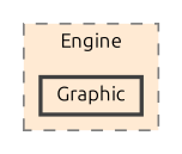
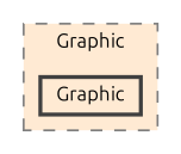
  digraph {
    compound=true
    fontname=Ubuntu
    n1 [color=grey25 fillcolor="#ffead3" fontname=Ubuntu fontsize=10 height=0.2 label=Graphic shape=box style="filled,bold" width=0.4]
    subgraph cluster_1 {
      bgcolor="#ffead3"
      fontsize=10
-     label=Engine
+     label=Graphic
      pencolor=grey50
      style="filled,dashed"
      n1
    }
  }
